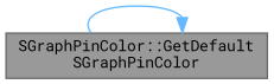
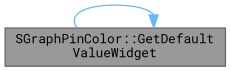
  digraph {
    rankdir=LR
    fontname="Roboto Mono"
-   n1 [color=gray40 fillcolor=grey60 fontcolor=black fontname="Roboto Mono" fontsize=10 height=0.2 label="SGraphPinColor::GetDefault\lSGraphPinColor" shape=box style=filled width=0.4]
+   n1 [color=gray40 fillcolor=grey60 fontcolor=black fontname="Roboto Mono" fontsize=10 height=0.2 label="SGraphPinColor::GetDefault\lValueWidget" shape=box style=filled width=0.4]
    n1 -> n1 [color=steelblue1 fontname="Roboto Mono" fontsize=10 labelfontname=Helvetica labelfontsize=10 style=solid]
  }
